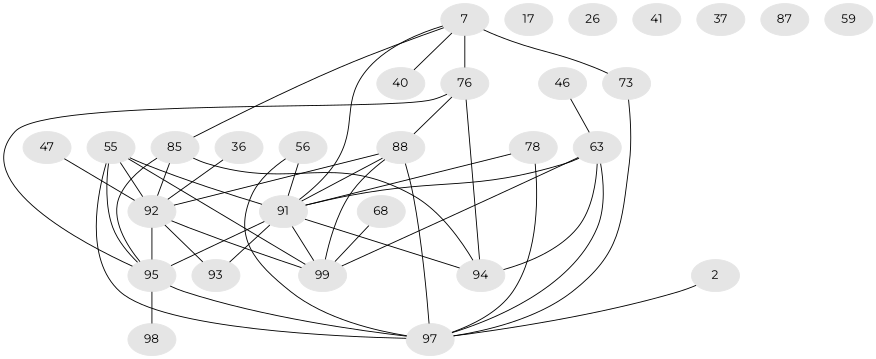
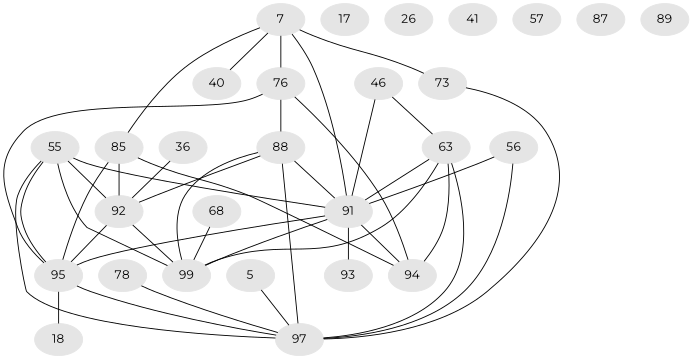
  graph {
    fontname=Montserrat
    node [color=gray90 fontname=Montserrat style=filled]
    edge [fontname=Montserrat]
    97 [super="+71+39"]
-   2
+   2 [label=5]
    7 [super="+1"]
    40
    73
    85 [super="+64+66"]
    n7 [label=76]
    91 [super="+22+34+31+14+35+74+81+69+83+84"]
    92 [super="+15+24+90+67"]
    95 [super="+44+76+80+4"]
    94 [super="+79+59"]
    88 [super="+11+27+77"]
    99 [super="+82+16+96"]
    93 [super="+53"]
    17
    n16 [label=26]
    36
    41
    63 [super="+29+32"]
    46
-   47 [super="+12"]
    55 [super="+25+45+38"]
-   98
+   98 [label=18]
    56 [super="+37+54"]
-   57 [label=37]
+   57
    68 [super="+6+30"]
    78
    87
-   89 [label=59]
+   89
    2 -- 97
    7 -- 40
    7 -- 73 [weight=2]
    7 -- 85
    7 -- n7 [weight=2]
    7 -- 91
    73 -- 97
    85 -- 92 [weight=2]
    85 -- 95 [weight=2]
    85 -- 94
    n7 -- 95
    n7 -- 94
    n7 -- 88 [weight=2]
    91 -- 95 [weight=6]
    91 -- 94
    91 -- 99 [weight=3]
    91 -- 93
    92 -- 95 [weight=5]
    92 -- 99 [weight=2]
-   92 -- 93
    95 -- 97
    95 -- 98
    88 -- 97 [weight=4]
    88 -- 91 [weight=2]
    88 -- 92 [weight=4]
    88 -- 99
    36 -- 92
    63 -- 97 [weight=4]
    63 -- 91 [weight=2]
    63 -- 94
    63 -- 99 [weight=3]
    46 -- 63
-   47 -- 92
    55 -- 97 [weight=2]
    55 -- 91
    55 -- 92
    55 -- 95
    55 -- 99 [weight=3]
    56 -- 97
    56 -- 91
    68 -- 99 [weight=4]
    78 -- 97
-   78 -- 91
+   46 -- 91
  }
